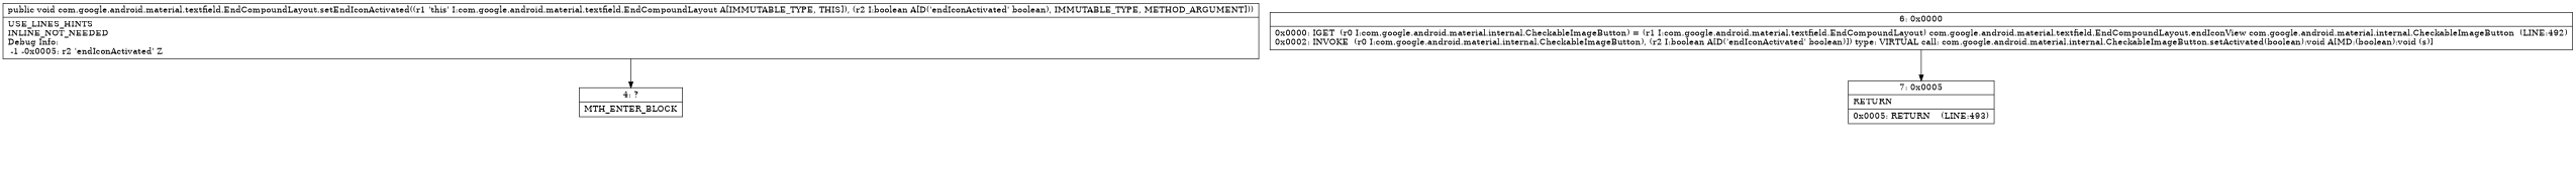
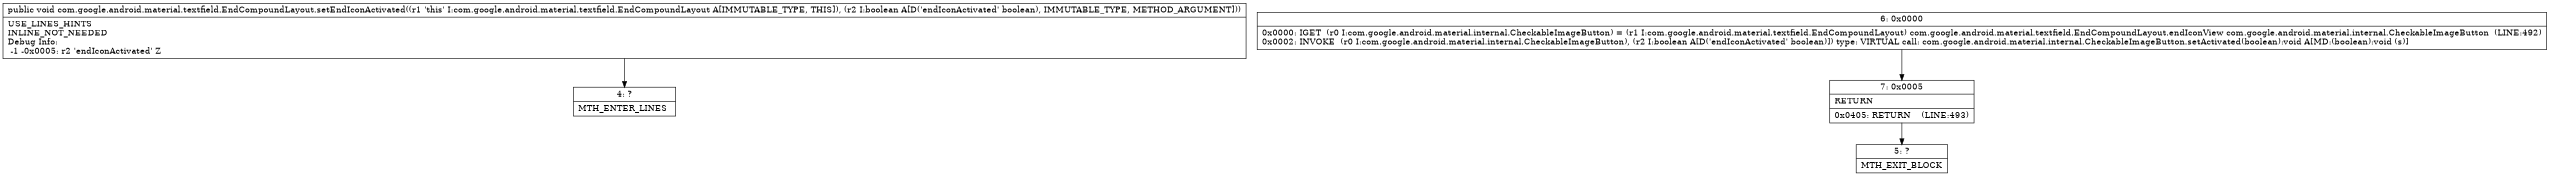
  digraph {
    node [shape=record]
-   n1 [label="{4\:\ ?|MTH_ENTER_BLOCK\l}"]
+   n1 [label="{4\:\ ?|MTH_ENTER_LINES\l}"]
    n2 [label="{6\:\ 0x0000|0x0000: IGET  (r0 I:com.google.android.material.internal.CheckableImageButton) = (r1 I:com.google.android.material.textfield.EndCompoundLayout) com.google.android.material.textfield.EndCompoundLayout.endIconView com.google.android.material.internal.CheckableImageButton  (LINE:492)\l0x0002: INVOKE  (r0 I:com.google.android.material.internal.CheckableImageButton), (r2 I:boolean A[D('endIconActivated' boolean)]) type: VIRTUAL call: com.google.android.material.internal.CheckableImageButton.setActivated(boolean):void A[MD:(boolean):void (s)]\l}"]
-   n3 [label="{7\:\ 0x0005|RETURN\l|0x0005: RETURN    (LINE:493)\l}"]
+   n3 [label="{7\:\ 0x0005|RETURN\l|0x0405: RETURN    (LINE:493)\l}"]
+   n4 [label="{5\:\ ?|MTH_EXIT_BLOCK\l}"]
    n5 [label="{public void com.google.android.material.textfield.EndCompoundLayout.setEndIconActivated((r1 'this' I:com.google.android.material.textfield.EndCompoundLayout A[IMMUTABLE_TYPE, THIS]), (r2 I:boolean A[D('endIconActivated' boolean), IMMUTABLE_TYPE, METHOD_ARGUMENT]))  | USE_LINES_HINTS\lINLINE_NOT_NEEDED\lDebug Info:\l  \-1 \-0x0005: r2 'endIconActivated' Z\l}"]
    n2 -> n3
+   n3 -> n4
    n5 -> n1
  }
